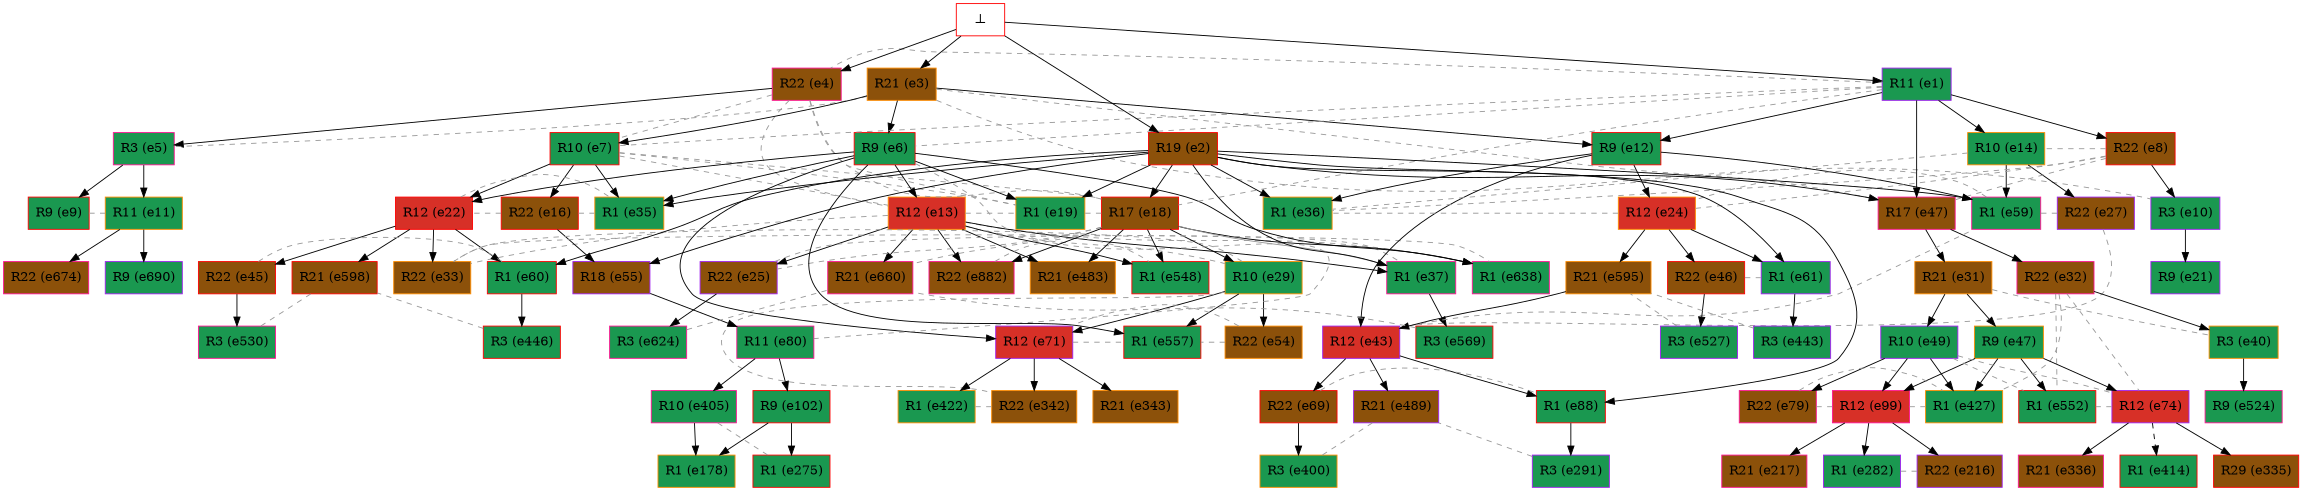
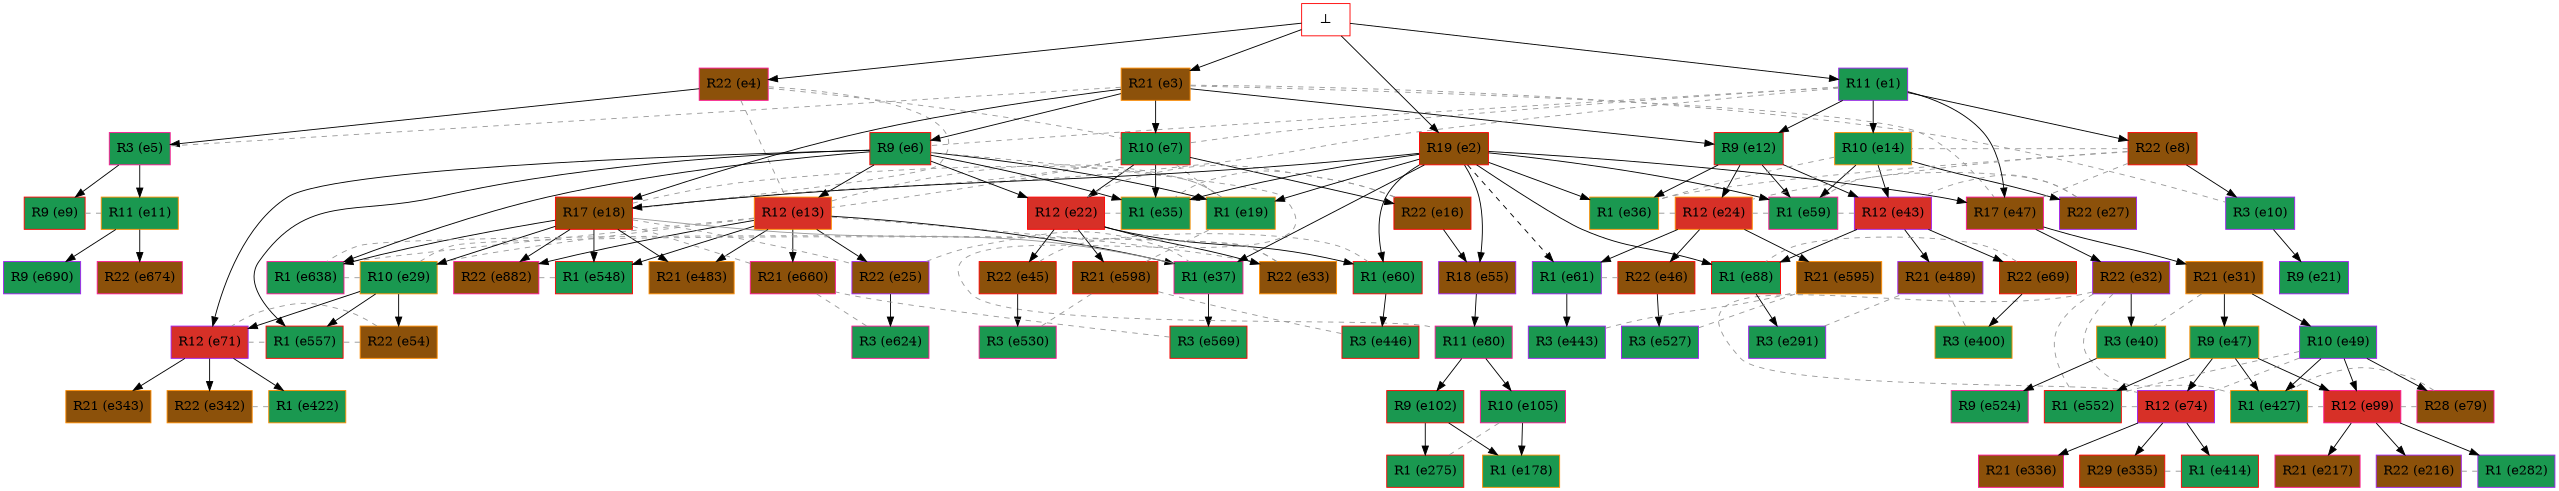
  digraph {
    node [color=red fillcolor="#1a9850:#1a9850" shape=box style=filled]
    n1 [color=deeppink fillcolor="#8c510a:#8c510a" label="R22 (e4)"]
    n2 [color=deeppink label="R3 (e5)"]
    n3 [label="R10 (e7)"]
    n4 [color=darkorange fillcolor="#d73027:#d73027" label="R12 (e13)"]
    n5 [fillcolor="#8c510a:#8c510a" label="R17 (e18)"]
    n6 [color=darkorange label="R1 (e19)"]
    n7 [label="R9 (e9)"]
    n8 [color=darkorange label="R11 (e11)"]
    n9 [fillcolor="#d73027:#d73027" label="R12 (e22)"]
    n10 [color=darkorange label="R1 (e35)"]
    n11 [fillcolor="#8c510a:#8c510a" label="R22 (e16)"]
    n12 [color=deeppink label="R1 (e638)"]
    n13 [color=purple fillcolor="#8c510a:#8c510a" label="R22 (e25)"]
    n14 [color=darkorange label="R10 (e29)"]
    n15 [color=darkorange fillcolor="#8c510a:#8c510a" label="R22 (e33)"]
    n16 [color=deeppink label="R1 (e37)"]
    n17 [color=deeppink fillcolor="#8c510a:#8c510a" label="R22 (e882)"]
    n18 [color=darkorange fillcolor="#8c510a:#8c510a" label="R21 (e483)"]
    n19 [label="R1 (e548)"]
    n20 [color=deeppink fillcolor="#8c510a:#8c510a" label="R21 (e660)"]
    n21 [color=deeppink fillcolor="#8c510a:#8c510a" label="R22 (e674)"]
    n22 [color=purple label="R9 (e690)"]
    n23 [color=darkorange fillcolor="#8c510a:#8c510a" label="R21 (e3)"]
    n24 [label="R9 (e6)"]
    n25 [color=purple label="R3 (e10)"]
    n26 [label="R9 (e12)"]
    n27 [color=deeppink fillcolor="#8c510a:#8c510a" label="R17 (e47)"]
    n28 [color=purple fillcolor="#d73027:#d73027" label="R12 (e71)"]
    n29 [color=deeppink label="R11 (e80)"]
    n30 [label="R1 (e557)"]
    n31 [color=purple label="R9 (e21)"]
    n32 [color=darkorange fillcolor="#d73027:#d73027" label="R12 (e24)"]
    n33 [color=darkorange label="R1 (e36)"]
    n34 [color=purple fillcolor="#d73027:#d73027" label="R12 (e43)"]
    n35 [color=deeppink label="R1 (e59)"]
    n36 [color=darkorange label="R10 (e14)"]
    n37 [color=purple fillcolor="#8c510a:#8c510a" label="R22 (e27)"]
    n38 [color=darkorange fillcolor="#8c510a:#8c510a" label="R21 (e31)"]
-   n39 [color=deeppink fillcolor="#8c510a:#8c510a" label="R22 (e32)"]
+   n39 [color=purple fillcolor="#8c510a:#8c510a" label="R22 (e32)"]
    n40 [label="R1 (e60)"]
    n41 [fillcolor="#8c510a:#8c510a" label="R22 (e45)"]
    n42 [fillcolor="#8c510a:#8c510a" label="R21 (e598)"]
    n43 [color=darkorange fillcolor="#8c510a:#8c510a" label="R22 (e342)"]
    n44 [color=darkorange fillcolor="#8c510a:#8c510a" label="R21 (e343)"]
    n45 [color=darkorange label="R1 (e422)"]
    n46 [label="R9 (e102)"]
-   n47 [color=deeppink label="R10 (e405)"]
+   n47 [color=deeppink label="R10 (e105)"]
    n48 [color=purple fillcolor="#8c510a:#8c510a" label="R18 (e55)"]
    n49 [color=purple label="R11 (e1)"]
    n50 [fillcolor="#8c510a:#8c510a" label="R22 (e8)"]
    n51 [color=purple label="R1 (e61)"]
    n52 [fillcolor="#8c510a:#8c510a" label="R22 (e46)"]
    n53 [color=darkorange fillcolor="#8c510a:#8c510a" label="R21 (e595)"]
    n54 [label="R1 (e88)"]
    n55 [fillcolor="#8c510a:#8c510a" label="R22 (e69)"]
    n56 [color=purple fillcolor="#8c510a:#8c510a" label="R21 (e489)"]
    n57 [color=deeppink label="R3 (e624)"]
    n58 [color=darkorange fillcolor="#8c510a:#8c510a" label="R22 (e54)"]
    n59 [label="R3 (e569)"]
    n60 [color=darkorange label="R3 (e40)"]
    n61 [color=darkorange label="R9 (e47)"]
    n62 [color=purple label="R10 (e49)"]
    n63 [color=purple fillcolor="#d73027:#d73027" label="R12 (e74)"]
    n64 [label="R1 (e552)"]
    n65 [color=darkorange label="R1 (e427)"]
    n66 [fillcolor="#8c510a:#8c510a" label="R19 (e2)"]
    n67 [label="R3 (e446)"]
    n68 [color=purple label="R3 (e443)"]
    n69 [color=purple label="R3 (e291)"]
    n70 [color=deeppink label="R3 (e530)"]
    n71 [color=purple label="R3 (e527)"]
    n72 [color=deeppink label="R9 (e524)"]
    n73 [color=deeppink fillcolor="#d73027:#d73027" label="R12 (e99)"]
-   n74 [color=deeppink fillcolor="#8c510a:#8c510a" label="R22 (e79)"]
+   n74 [color=deeppink fillcolor="#8c510a:#8c510a" label="R28 (e79)"]
    n75 [fillcolor="#8c510a:#8c510a" label="R29 (e335)"]
    n76 [color=deeppink fillcolor="#8c510a:#8c510a" label="R21 (e336)"]
    n77 [label="R1 (e414)"]
    n78 [color=darkorange label="R3 (e400)"]
    n79 [color=purple fillcolor="#8c510a:#8c510a" label="R22 (e216)"]
    n80 [color=deeppink fillcolor="#8c510a:#8c510a" label="R21 (e217)"]
    n81 [color=purple label="R1 (e282)"]
    n82 [color=darkorange label="R1 (e178)"]
    n83 [label="R1 (e275)"]
    n84 [fillcolor=white label="⊥"]
    n1 -> n2
    n1 -> n3 [arrowhead=none color=gray60 constraint=false style=dashed]
    n1 -> n4 [arrowhead=none color=gray60 constraint=false style=dashed]
    n1 -> n5 [arrowhead=none color=gray60 constraint=false style=dashed]
-   n1 -> n6 [arrowhead=none color=gray60 constraint=false style=dashed]
+   n42 -> n6 [arrowhead=none color=gray60 constraint=false style=dashed]
    n2 -> n7
    n2 -> n8
    n3 -> n4 [arrowhead=none color=gray60 constraint=false style=dashed]
    n3 -> n5 [arrowhead=none color=gray60 constraint=false style=dashed]
    n3 -> n6 [arrowhead=none color=gray60 constraint=false style=dashed]
    n3 -> n9
    n3 -> n10
    n3 -> n11
    n4 -> n6 [arrowhead=none color=gray60 constraint=false style=dashed]
    n4 -> n12 [arrowhead=none color=gray60 constraint=false style=dashed]
    n4 -> n13
    n4 -> n14 [arrowhead=none color=gray60 constraint=false style=dashed]
    n4 -> n15 [arrowhead=none color=gray60 constraint=false style=dashed]
    n4 -> n16
    n4 -> n17
    n4 -> n18
    n4 -> n19
    n4 -> n20
    n5 -> n6 [arrowhead=none color=gray60 constraint=false style=dashed]
    n5 -> n12
    n5 -> n13 [arrowhead=none color=gray60 constraint=false style=dashed]
    n5 -> n14
    n5 -> n16 [arrowhead=none color=gray60 constraint=false style=solid]
    n5 -> n17
    n5 -> n18
    n5 -> n19
    n5 -> n20 [arrowhead=none color=gray60 constraint=false style=dashed]
    n7 -> n8 [arrowhead=none color=gray60 constraint=false style=dashed]
    n8 -> n21
    n8 -> n22
    n9 -> n10 [arrowhead=none color=gray60 constraint=false style=dashed]
    n9 -> n15
    n9 -> n40
    n9 -> n41
    n9 -> n42
    n11 -> n9 [arrowhead=none color=gray60 constraint=false style=dashed]
    n11 -> n10 [arrowhead=none color=gray60 constraint=false style=dashed]
    n11 -> n48
    n13 -> n16 [arrowhead=none color=gray60 constraint=false style=dashed]
    n13 -> n57
-   n14 -> n43 [arrowhead=none color=gray60 constraint=false style=dashed]
+   n14 -> n12 [arrowhead=none color=gray60 constraint=false style=dashed]
    n14 -> n15 [arrowhead=none color=gray60 constraint=false style=dashed]
    n14 -> n28
    n14 -> n30
    n14 -> n58
    n15 -> n12 [arrowhead=none color=gray60 constraint=false style=dashed]
    n16 -> n59
    n17 -> n19 [arrowhead=none color=gray60 constraint=false style=dashed]
    n23 -> n2 [arrowhead=none color=gray60 constraint=false style=dashed]
    n23 -> n3
+   n23 -> n5
    n23 -> n24
    n23 -> n25 [arrowhead=none color=gray60 constraint=false style=dashed]
    n23 -> n26
    n23 -> n27 [arrowhead=none color=gray60 constraint=false style=dashed]
    n24 -> n4
    n24 -> n6
    n24 -> n9
    n24 -> n10
    n24 -> n12
    n24 -> n28
    n24 -> n29 [arrowhead=none color=gray60 constraint=false style=dashed]
    n24 -> n30
    n25 -> n31
    n26 -> n32
    n26 -> n33
    n26 -> n34
    n26 -> n35
    n27 -> n38
    n27 -> n39
    n28 -> n30 [arrowhead=none color=gray60 constraint=false style=dashed]
    n28 -> n43
    n28 -> n44
    n28 -> n45
    n29 -> n46
    n29 -> n47
    n32 -> n33 [arrowhead=none color=gray60 constraint=false style=dashed]
    n32 -> n51
    n32 -> n52
    n32 -> n53
    n34 -> n35 [arrowhead=none color=gray60 constraint=false style=dashed]
    n34 -> n54
    n34 -> n55
    n34 -> n56
    n35 -> n32 [arrowhead=none color=gray60 constraint=false style=dashed]
    n36 -> n33 [arrowhead=none color=gray60 constraint=false style=dashed]
-   n53 -> n34
+   n36 -> n34
    n36 -> n35
    n36 -> n37
    n37 -> n34 [arrowhead=none color=gray60 constraint=false style=dashed]
    n37 -> n35 [arrowhead=none color=gray60 constraint=false style=dashed]
    n38 -> n60 [arrowhead=none color=gray60 constraint=false style=dashed]
    n38 -> n61
    n38 -> n62
    n39 -> n60
    n39 -> n63 [arrowhead=none color=gray60 constraint=false style=dashed]
    n39 -> n64 [arrowhead=none color=gray60 constraint=false style=dashed]
    n39 -> n65 [arrowhead=none color=gray60 constraint=false style=dashed]
    n40 -> n67
    n41 -> n40 [arrowhead=none color=gray60 constraint=false style=dashed]
    n41 -> n70
    n43 -> n45 [arrowhead=none color=gray60 constraint=false style=dashed]
    n46 -> n82
    n46 -> n83
    n47 -> n82
    n47 -> n83 [arrowhead=none color=gray60 constraint=false style=dashed]
    n48 -> n29
-   n49 -> n1 [arrowhead=none color=gray60 constraint=false style=dashed]
    n49 -> n3 [arrowhead=none color=gray60 constraint=false style=dashed]
    n49 -> n5 [arrowhead=none color=gray60 constraint=false style=dashed]
    n49 -> n24 [arrowhead=none color=gray60 constraint=false style=dashed]
    n49 -> n26
    n49 -> n27
    n49 -> n36
    n49 -> n50
    n50 -> n25
    n50 -> n27 [arrowhead=none color=gray60 constraint=false style=dashed]
    n50 -> n32 [arrowhead=none color=gray60 constraint=false style=dashed]
    n50 -> n33 [arrowhead=none color=gray60 constraint=false style=dashed]
    n50 -> n36 [arrowhead=none color=gray60 constraint=false style=dashed]
    n51 -> n68
    n52 -> n51 [arrowhead=none color=gray60 constraint=false style=dashed]
    n52 -> n71
    n54 -> n69
    n55 -> n54 [arrowhead=none color=gray60 constraint=false style=dashed]
    n55 -> n78
    n57 -> n20 [arrowhead=none color=gray60 constraint=false style=dashed]
    n58 -> n28 [arrowhead=none color=gray60 constraint=false style=dashed]
    n58 -> n30 [arrowhead=none color=gray60 constraint=false style=dashed]
    n59 -> n20 [arrowhead=none color=gray60 constraint=false style=dashed]
    n60 -> n72
    n61 -> n63
    n61 -> n64
    n61 -> n65
    n61 -> n73
    n62 -> n63 [arrowhead=none color=gray60 constraint=false style=dashed]
    n62 -> n64 [arrowhead=none color=gray60 constraint=false style=dashed]
    n62 -> n65
    n62 -> n73
    n62 -> n74
    n63 -> n64 [arrowhead=none color=gray60 constraint=false style=dashed]
    n63 -> n75
    n63 -> n76
-   n63 -> n77 [style=dashed]
+   n63 -> n77
    n66 -> n5
    n66 -> n6
    n66 -> n10
    n66 -> n16
    n66 -> n27
    n66 -> n33
    n66 -> n35
    n66 -> n40
    n66 -> n48
-   n66 -> n51
+   n66 -> n51 [style=dashed]
    n66 -> n54
    n67 -> n42 [arrowhead=none color=gray60 constraint=false style=dashed]
    n68 -> n53 [arrowhead=none color=gray60 constraint=false style=dashed]
    n69 -> n56 [arrowhead=none color=gray60 constraint=false style=dashed]
    n70 -> n42 [arrowhead=none color=gray60 constraint=false style=dashed]
    n71 -> n53 [arrowhead=none color=gray60 constraint=false style=dashed]
    n73 -> n65 [arrowhead=none color=gray60 constraint=false style=dashed]
    n73 -> n79
    n73 -> n80
    n73 -> n81
    n74 -> n65 [arrowhead=none color=gray60 constraint=false style=dashed]
    n74 -> n73 [arrowhead=none color=gray60 constraint=false style=dashed]
+   n75 -> n77 [arrowhead=none color=gray60 constraint=false style=dashed]
    n78 -> n56 [arrowhead=none color=gray60 constraint=false style=dashed]
    n79 -> n81 [arrowhead=none color=gray60 constraint=false style=dashed]
    n84 -> n1
    n84 -> n23
    n84 -> n49
    n84 -> n66
  }
